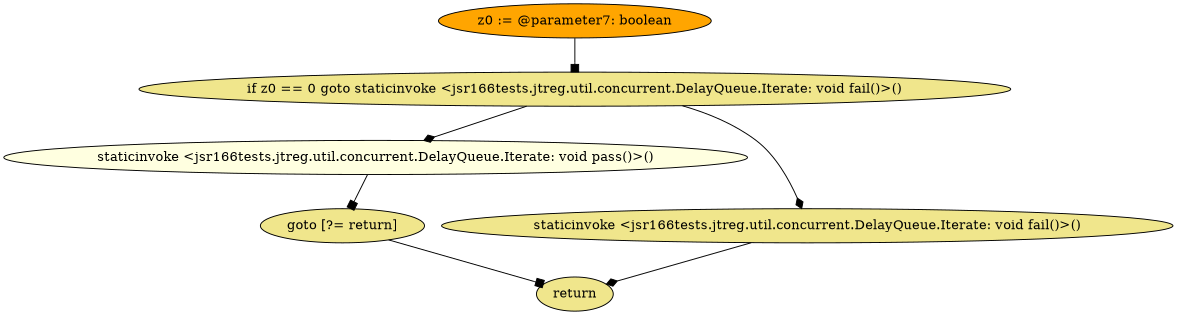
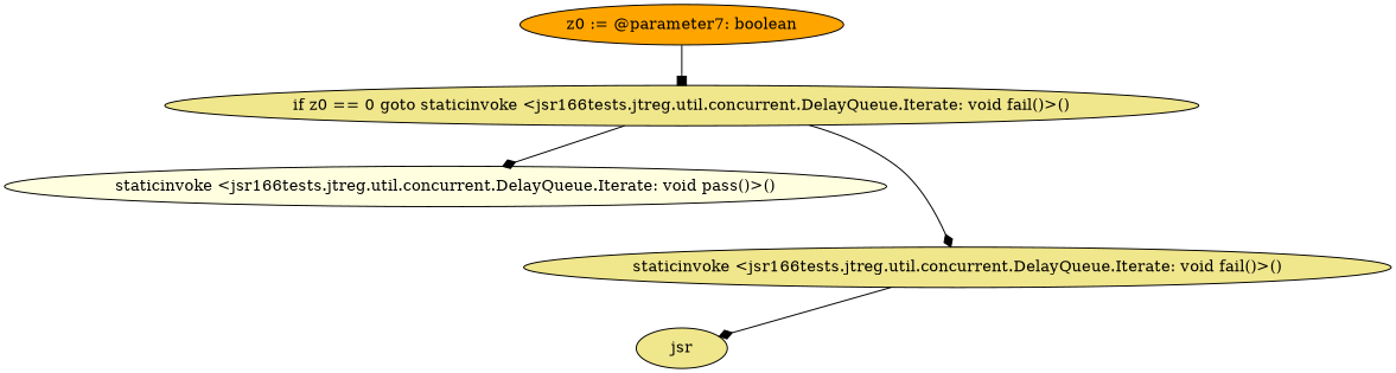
  digraph {
    node [fillcolor=khaki style=filled]
    edge [arrowhead=box]
    n1 [fillcolor=orange label="z0 := @parameter7: boolean"]
    "if z0 == 0 goto staticinvoke <jsr166tests.jtreg.util.concurrent.DelayQueue.Iterate: void fail()>()"
    "staticinvoke <jsr166tests.jtreg.util.concurrent.DelayQueue.Iterate: void pass()>()" [fillcolor=lightyellow]
    "staticinvoke <jsr166tests.jtreg.util.concurrent.DelayQueue.Iterate: void fail()>()"
-   "goto [?= return]"
-   return
+   return [label=jsr]
    n1 -> "if z0 == 0 goto staticinvoke <jsr166tests.jtreg.util.concurrent.DelayQueue.Iterate: void fail()>()"
    "if z0 == 0 goto staticinvoke <jsr166tests.jtreg.util.concurrent.DelayQueue.Iterate: void fail()>()" -> "staticinvoke <jsr166tests.jtreg.util.concurrent.DelayQueue.Iterate: void pass()>()" [arrowhead=diamond]
    "if z0 == 0 goto staticinvoke <jsr166tests.jtreg.util.concurrent.DelayQueue.Iterate: void fail()>()" -> "staticinvoke <jsr166tests.jtreg.util.concurrent.DelayQueue.Iterate: void fail()>()" [arrowhead=diamond]
-   "staticinvoke <jsr166tests.jtreg.util.concurrent.DelayQueue.Iterate: void pass()>()" -> "goto [?= return]"
    "staticinvoke <jsr166tests.jtreg.util.concurrent.DelayQueue.Iterate: void fail()>()" -> return [arrowhead=diamond]
-   "goto [?= return]" -> return
  }
